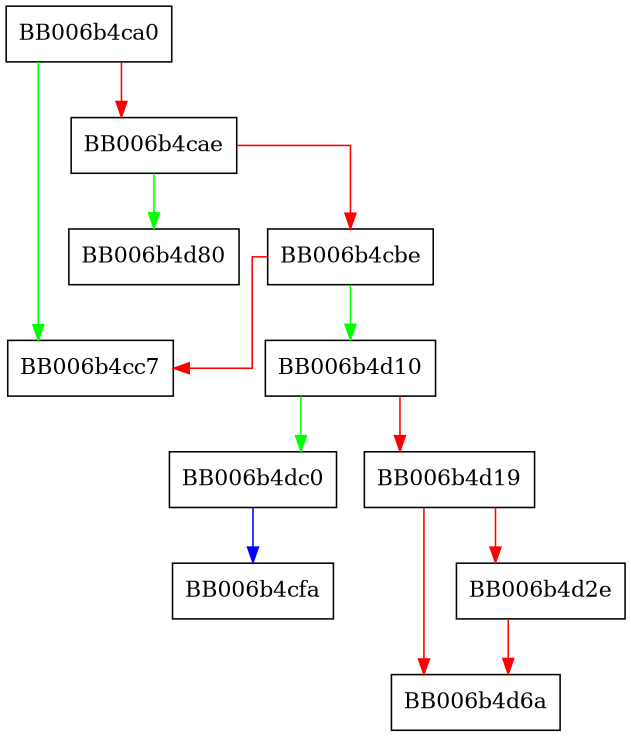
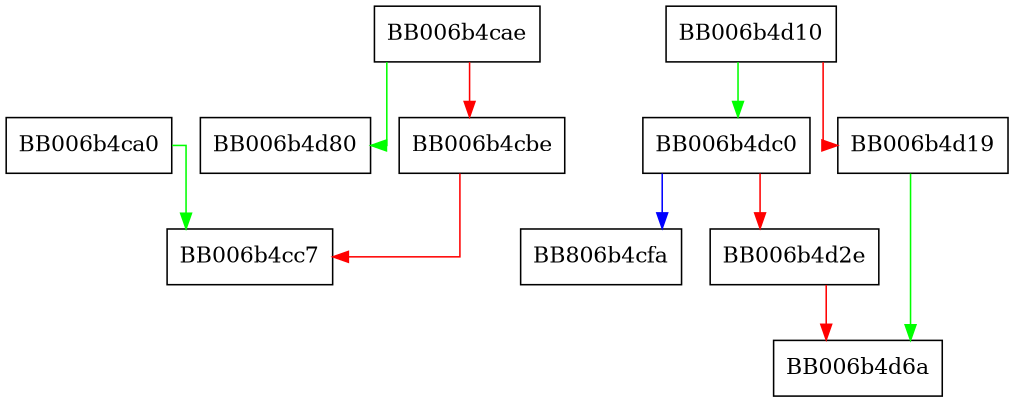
  digraph {
    splines=ortho
    node [shape=box]
    edge [color=red]
    BB006b4ca0
    BB006b4cc7
    BB006b4cae
    BB006b4d80
    BB006b4cbe
    BB006b4d10
    BB006b4dc0
    BB006b4d19
-   BB006b4cfa
+   BB006b4cfa [label=BB806b4cfa]
    BB006b4d6a
    BB006b4d2e
    BB006b4ca0 -> BB006b4cc7 [color=green]
-   BB006b4ca0 -> BB006b4cae
    BB006b4cae -> BB006b4d80 [color=green]
    BB006b4cae -> BB006b4cbe
    BB006b4cbe -> BB006b4cc7
-   BB006b4cbe -> BB006b4d10 [color=green]
    BB006b4d10 -> BB006b4dc0 [color=green]
    BB006b4d10 -> BB006b4d19
    BB006b4dc0 -> BB006b4cfa [color=blue]
-   BB006b4d19 -> BB006b4d6a
-   BB006b4d19 -> BB006b4d2e
+   BB006b4d19 -> BB006b4d6a [color=green]
+   BB006b4dc0 -> BB006b4d2e
    BB006b4d2e -> BB006b4d6a
  }
